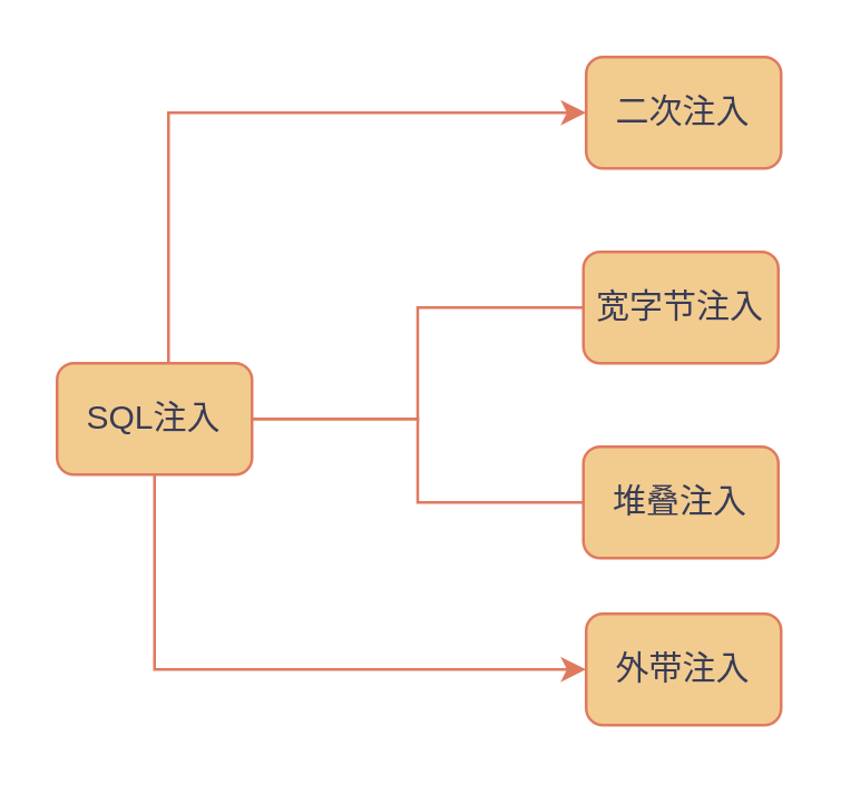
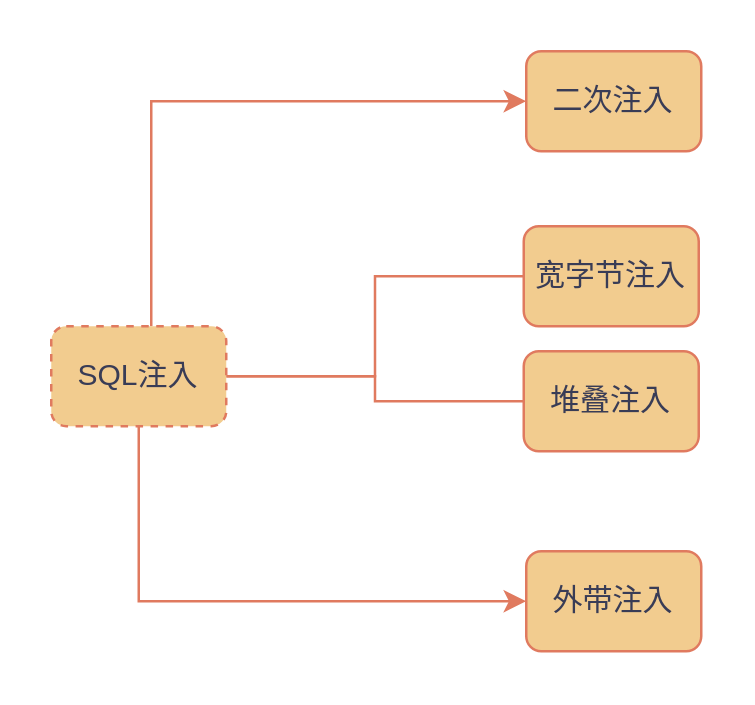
  <mxCell id="0" />
  <mxCell id="1" parent="0" />
  <mxCell id="2" value="" style="edgeStyle=orthogonalEdgeStyle;rounded=0;orthogonalLoop=1;jettySize=auto;html=1;strokeColor=#E07A5F;fontColor=#393C56;fillColor=#F2CC8F;" edge="1" parent="1" source="6" target="9"><mxGeometry relative="1" as="geometry"><Array as="points"><mxPoint x="55" y="240" /></Array></mxGeometry></mxCell>
  <mxCell id="3" value="" style="edgeStyle=orthogonalEdgeStyle;rounded=0;orthogonalLoop=1;jettySize=auto;html=1;strokeColor=#E07A5F;fontColor=#393C56;fillColor=#F2CC8F;endArrow=none;" edge="1" parent="1" source="6" target="10"><mxGeometry relative="1" as="geometry" /></mxCell>
  <mxCell id="4" style="edgeStyle=orthogonalEdgeStyle;rounded=0;orthogonalLoop=1;jettySize=auto;html=1;entryX=0;entryY=0.5;entryDx=0;entryDy=0;strokeColor=#E07A5F;fontColor=#393C56;fillColor=#F2CC8F;endArrow=none;" edge="1" parent="1" source="6" target="8"><mxGeometry relative="1" as="geometry" /></mxCell>
  <mxCell id="5" style="edgeStyle=orthogonalEdgeStyle;rounded=0;orthogonalLoop=1;jettySize=auto;html=1;entryX=0;entryY=0.5;entryDx=0;entryDy=0;strokeColor=#E07A5F;fontColor=#393C56;fillColor=#F2CC8F;" edge="1" parent="1" source="6" target="7"><mxGeometry relative="1" as="geometry"><Array as="points"><mxPoint x="60" y="40" /></Array></mxGeometry></mxCell>
- <mxCell id="6" value="SQL注入" style="rounded=1;whiteSpace=wrap;html=1;labelBackgroundColor=none;fillColor=#F2CC8F;strokeColor=#E07A5F;fontColor=#393C56;" vertex="1" parent="1"><mxGeometry x="20" y="130" width="70" height="40" as="geometry" /></mxCell>
+ <mxCell id="6" value="SQL注入" style="rounded=1;whiteSpace=wrap;html=1;labelBackgroundColor=none;fillColor=#F2CC8F;strokeColor=#E07A5F;fontColor=#393C56;dashed=1;" vertex="1" parent="1"><mxGeometry x="20" y="130" width="70" height="40" as="geometry" /></mxCell>
  <mxCell id="7" value="二次注入" style="rounded=1;whiteSpace=wrap;html=1;labelBackgroundColor=none;fillColor=#F2CC8F;strokeColor=#E07A5F;fontColor=#393C56;" vertex="1" parent="1"><mxGeometry x="210" y="20" width="70" height="40" as="geometry" /></mxCell>
  <mxCell id="8" value="宽字节注入" style="rounded=1;whiteSpace=wrap;html=1;labelBackgroundColor=none;fillColor=#F2CC8F;strokeColor=#E07A5F;fontColor=#393C56;" vertex="1" parent="1"><mxGeometry x="209" y="90" width="70" height="40" as="geometry" /></mxCell>
  <mxCell id="9" value="外带注入" style="rounded=1;whiteSpace=wrap;html=1;labelBackgroundColor=none;fillColor=#F2CC8F;strokeColor=#E07A5F;fontColor=#393C56;" vertex="1" parent="1"><mxGeometry x="210" y="220" width="70" height="40" as="geometry" /></mxCell>
- <mxCell id="10" value="堆叠注入" style="rounded=1;whiteSpace=wrap;html=1;labelBackgroundColor=none;fillColor=#F2CC8F;strokeColor=#E07A5F;fontColor=#393C56;" vertex="1" parent="1"><mxGeometry x="209" y="160" width="70" height="40" as="geometry" /></mxCell>
+ <mxCell id="10" value="堆叠注入" style="rounded=1;whiteSpace=wrap;html=1;labelBackgroundColor=none;fillColor=#F2CC8F;strokeColor=#E07A5F;fontColor=#393C56;" vertex="1" parent="1"><mxGeometry x="209" y="140" width="70" height="40" as="geometry" /></mxCell>
